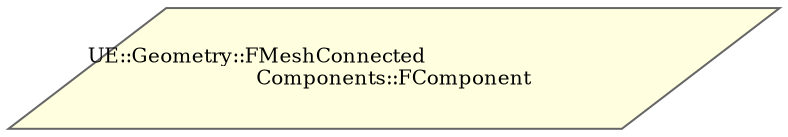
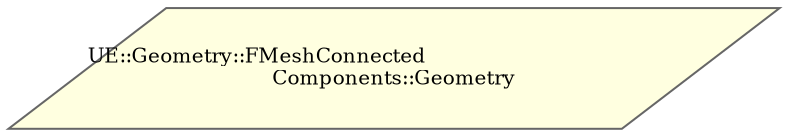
  digraph {
    rankdir=TB
    fontname="DejaVu Serif"
-   n1 [color=grey40 fillcolor=lightyellow fontname="DejaVu Serif" fontsize=10 height=0.2 label="UE::Geometry::FMeshConnected\lComponents::FComponent" shape=parallelogram style=filled width=0.4]
+   n1 [color=grey40 fillcolor=lightyellow fontname="DejaVu Serif" fontsize=10 height=0.2 label="UE::Geometry::FMeshConnected\lComponents::Geometry" shape=parallelogram style=filled width=0.4]
  }
